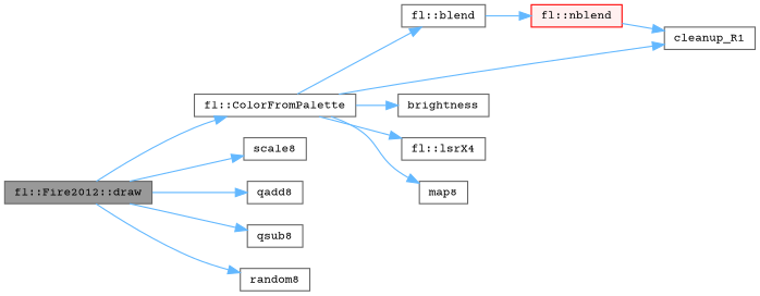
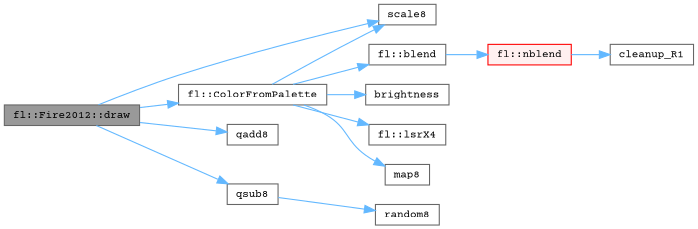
  digraph {
    fontname="Courier Prime"
    rankdir=LR
    node [color=grey40 fillcolor=white fontname="Courier Prime" fontsize=10 shape=box style=filled]
    edge [color=steelblue1 fontname="Courier Prime" fontsize=10 labelfontname=Helvetica labelfontsize=10 style=solid]
    n1 [color=gray40 fillcolor=grey60 fontcolor=black height=0.2 label="fl::Fire2012::draw" width=0.4]
    n2 [height=0.2 label="fl::ColorFromPalette" width=0.4]
    n3 [height=0.2 label=scale8 width=0.4]
    n4 [height=0.2 label=qadd8 width=0.4]
    n5 [height=0.2 label=qsub8 width=0.4]
    n6 [height=0.2 label=random8 width=0.4]
    n7 [height=0.2 label="fl::blend" width=0.4]
    n8 [height=0.2 label=cleanup_R1 width=0.4]
    n9 [height=0.2 label=brightness width=0.4]
    n10 [height=0.2 label="fl::lsrX4" width=0.4]
    n11 [height=0.2 label=map8 width=0.4]
    n12 [color=red fillcolor="#FFF0F0" height=0.2 label="fl::nblend" width=0.4]
    n1 -> n2
    n1 -> n3
    n1 -> n4
    n1 -> n5
-   n1 -> n6
+   n5 -> n6
    n2 -> n7
-   n2 -> n8
+   n2 -> n3
    n2 -> n9
    n2 -> n10
    n2 -> n11
    n7 -> n12
    n12 -> n8
  }
